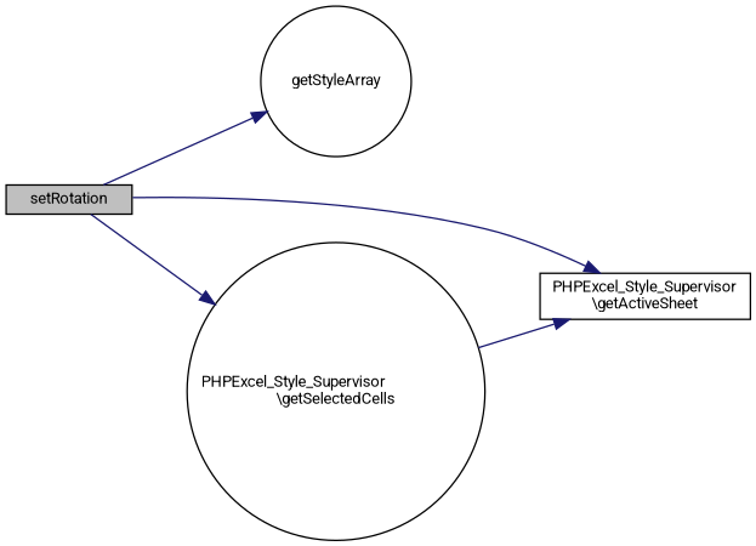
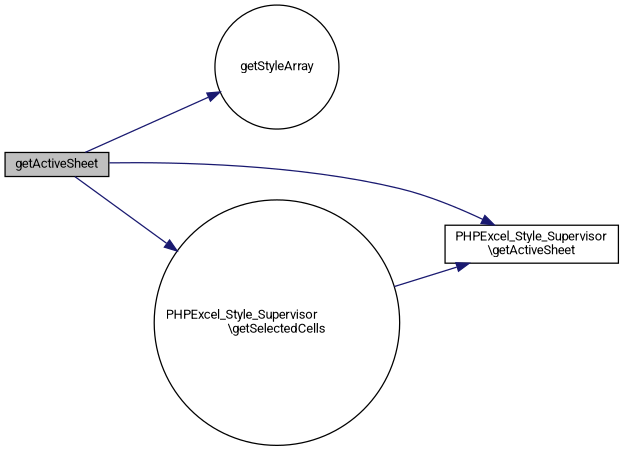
  digraph {
    rankdir=LR
    fontname=Roboto
    node [color=black fillcolor=white fontname=Roboto fontsize=10 shape=box style=filled]
    edge [color=midnightblue fontname=Roboto fontsize=10 labelfontname=Helvetica labelfontsize=10 style=solid]
-   n1 [fillcolor=grey75 fontcolor=black height=0.2 label=setRotation width=0.4]
+   n1 [fillcolor=grey75 fontcolor=black height=0.2 label=getActiveSheet width=0.4]
    n2 [height=0.2 label=getStyleArray shape=circle width=0.4]
    n3 [height=0.2 label="PHPExcel_Style_Supervisor\l\\getActiveSheet" width=0.4]
    n4 [height=0.2 label="PHPExcel_Style_Supervisor\l\\getSelectedCells" shape=circle width=0.4]
    n1 -> n2
    n1 -> n3
    n1 -> n4
    n4 -> n3
  }
